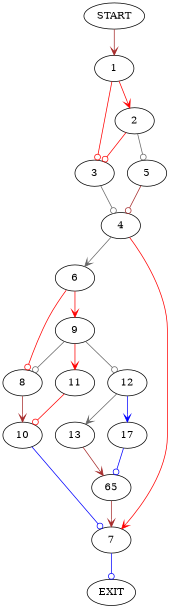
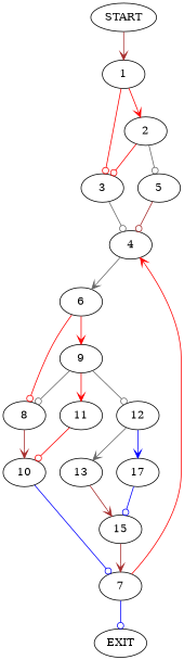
  digraph {
    edge [arrowhead=odot color=red]
    n1 [label=START]
    1
    2
    3
    n5 [label=EXIT]
    5
    4
    6
    7
    8
    9
    10
    11
    12
    13
    n16 [label=17]
-   15 [label=65]
+   15
    n1 -> 1 [arrowhead=vee color=brown]
    1 -> 2 [arrowhead=vee]
    1 -> 3
    2 -> 3
    2 -> 5 [color=gray40]
    3 -> 4 [color=gray40]
    5 -> 4 [color=brown]
    4 -> 6 [arrowhead=vee color=gray40]
-   4 -> 7 [arrowhead=vee]
+   7 -> 4 [arrowhead=vee]
    6 -> 8
    6 -> 9 [arrowhead=vee]
    7 -> n5 [color=blue]
    8 -> 10 [arrowhead=vee color=brown]
    9 -> 8 [color=gray40]
    9 -> 11 [arrowhead=vee]
    9 -> 12 [color=gray40]
    10 -> 7 [color=blue]
    11 -> 10
    12 -> 13 [arrowhead=vee color=gray40]
    12 -> n16 [arrowhead=vee color=blue]
    13 -> 15 [arrowhead=vee color=brown]
    n16 -> 15 [color=blue]
    15 -> 7 [arrowhead=vee color=brown]
  }
